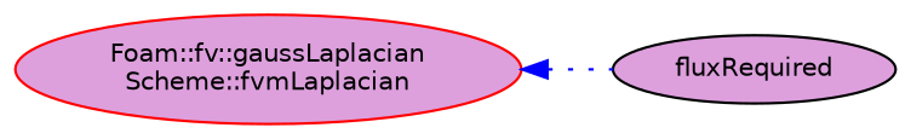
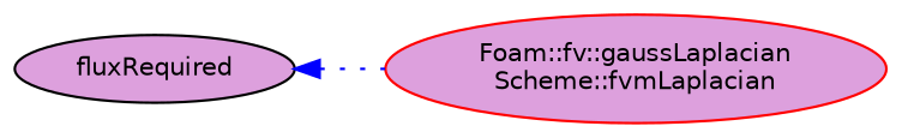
  digraph {
    rankdir=LR
    node [fillcolor=plum fontname=Helvetica fontsize=10 shape=ellipse style=filled]
    n1 [color=black fontcolor=black height=0.2 label=fluxRequired width=0.4]
    n2 [color=red height=0.2 label="Foam::fv::gaussLaplacian\lScheme::fvmLaplacian" width=0.4]
-   n2 -> n1 [color=blue dir=back fontname=Helvetica fontsize=10 labelfontname=Helvetica labelfontsize=10 style=dotted]
+   n1 -> n2 [color=blue dir=back fontname=Helvetica fontsize=10 labelfontname=Helvetica labelfontsize=10 style=dotted]
  }
